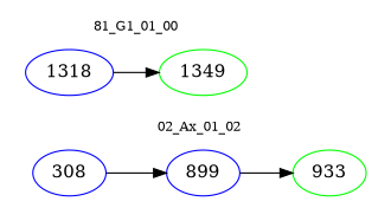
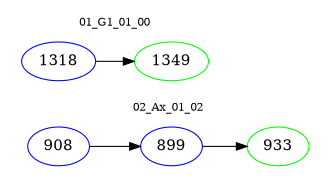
  digraph {
    rankdir=LR
    node [color=blue]
    edge [color=black]
-   n1 [label=308]
+   n1 [label=908]
    n2 [label=899]
    n3 [color=green label=933]
    n4 [label=1318]
    n5 [color=green label=1349]
    subgraph cluster_1 {
      color=white
      fontsize=10
      label="02_Ax_01_02"
      n1
      n2
      n3
    }
    subgraph cluster_2 {
      color=white
      fontsize=10
-     label="81_G1_01_00"
+     label="01_G1_01_00"
      n4
      n5
    }
    n1 -> n2
    n2 -> n3
    n4 -> n5
  }
